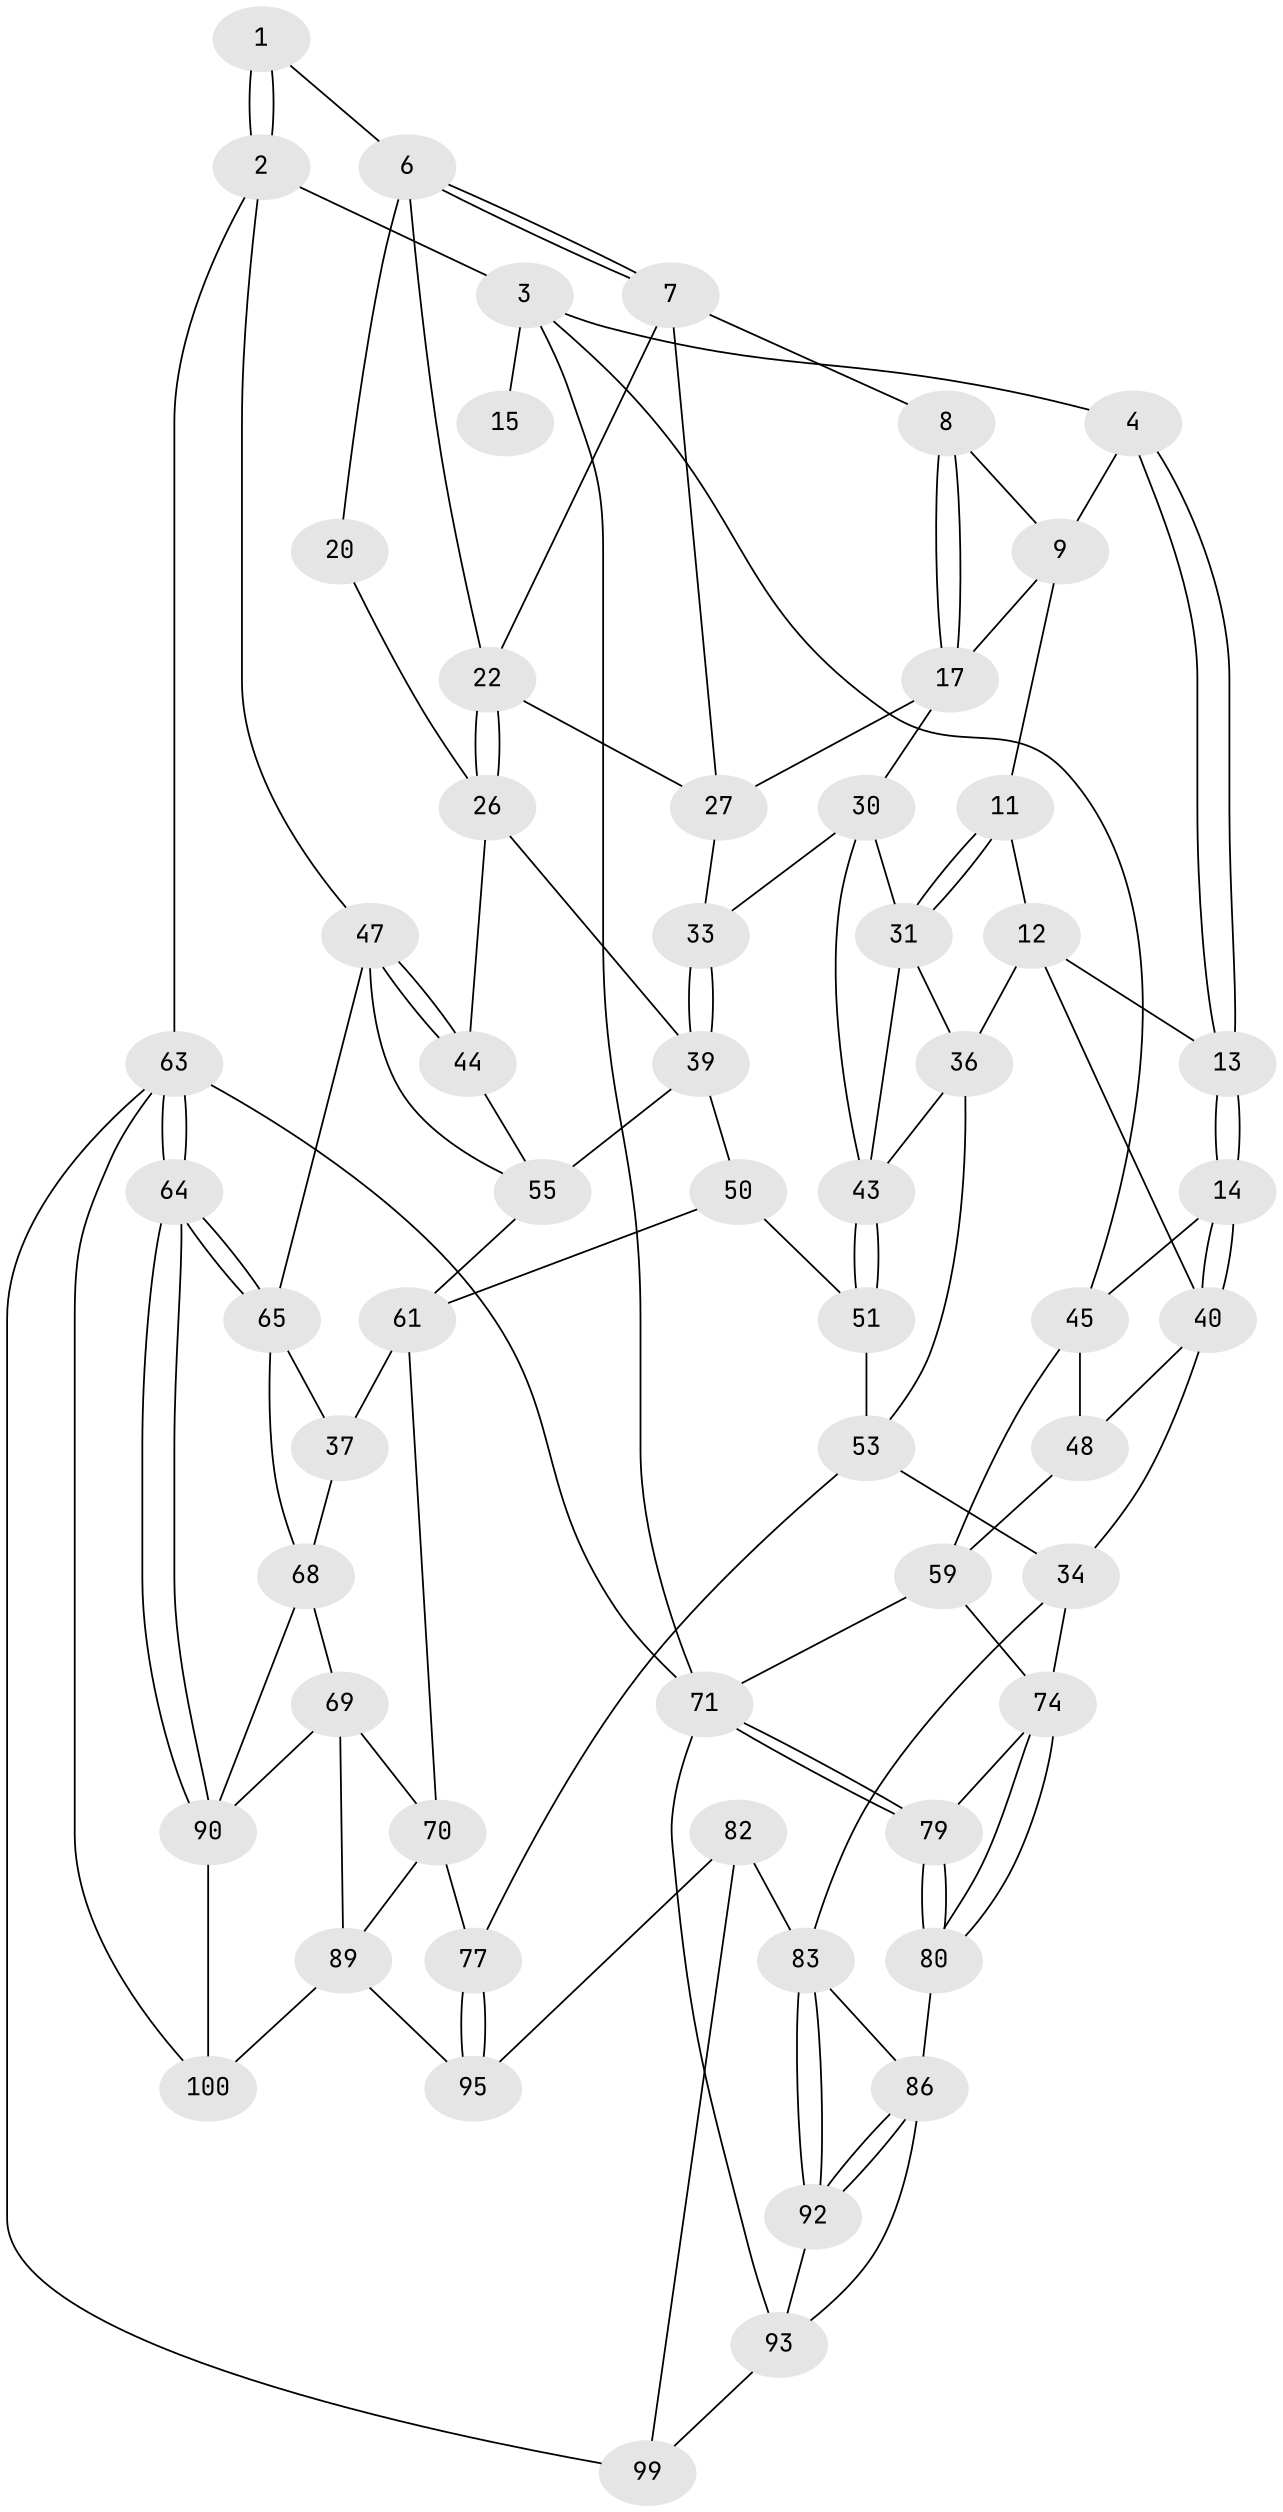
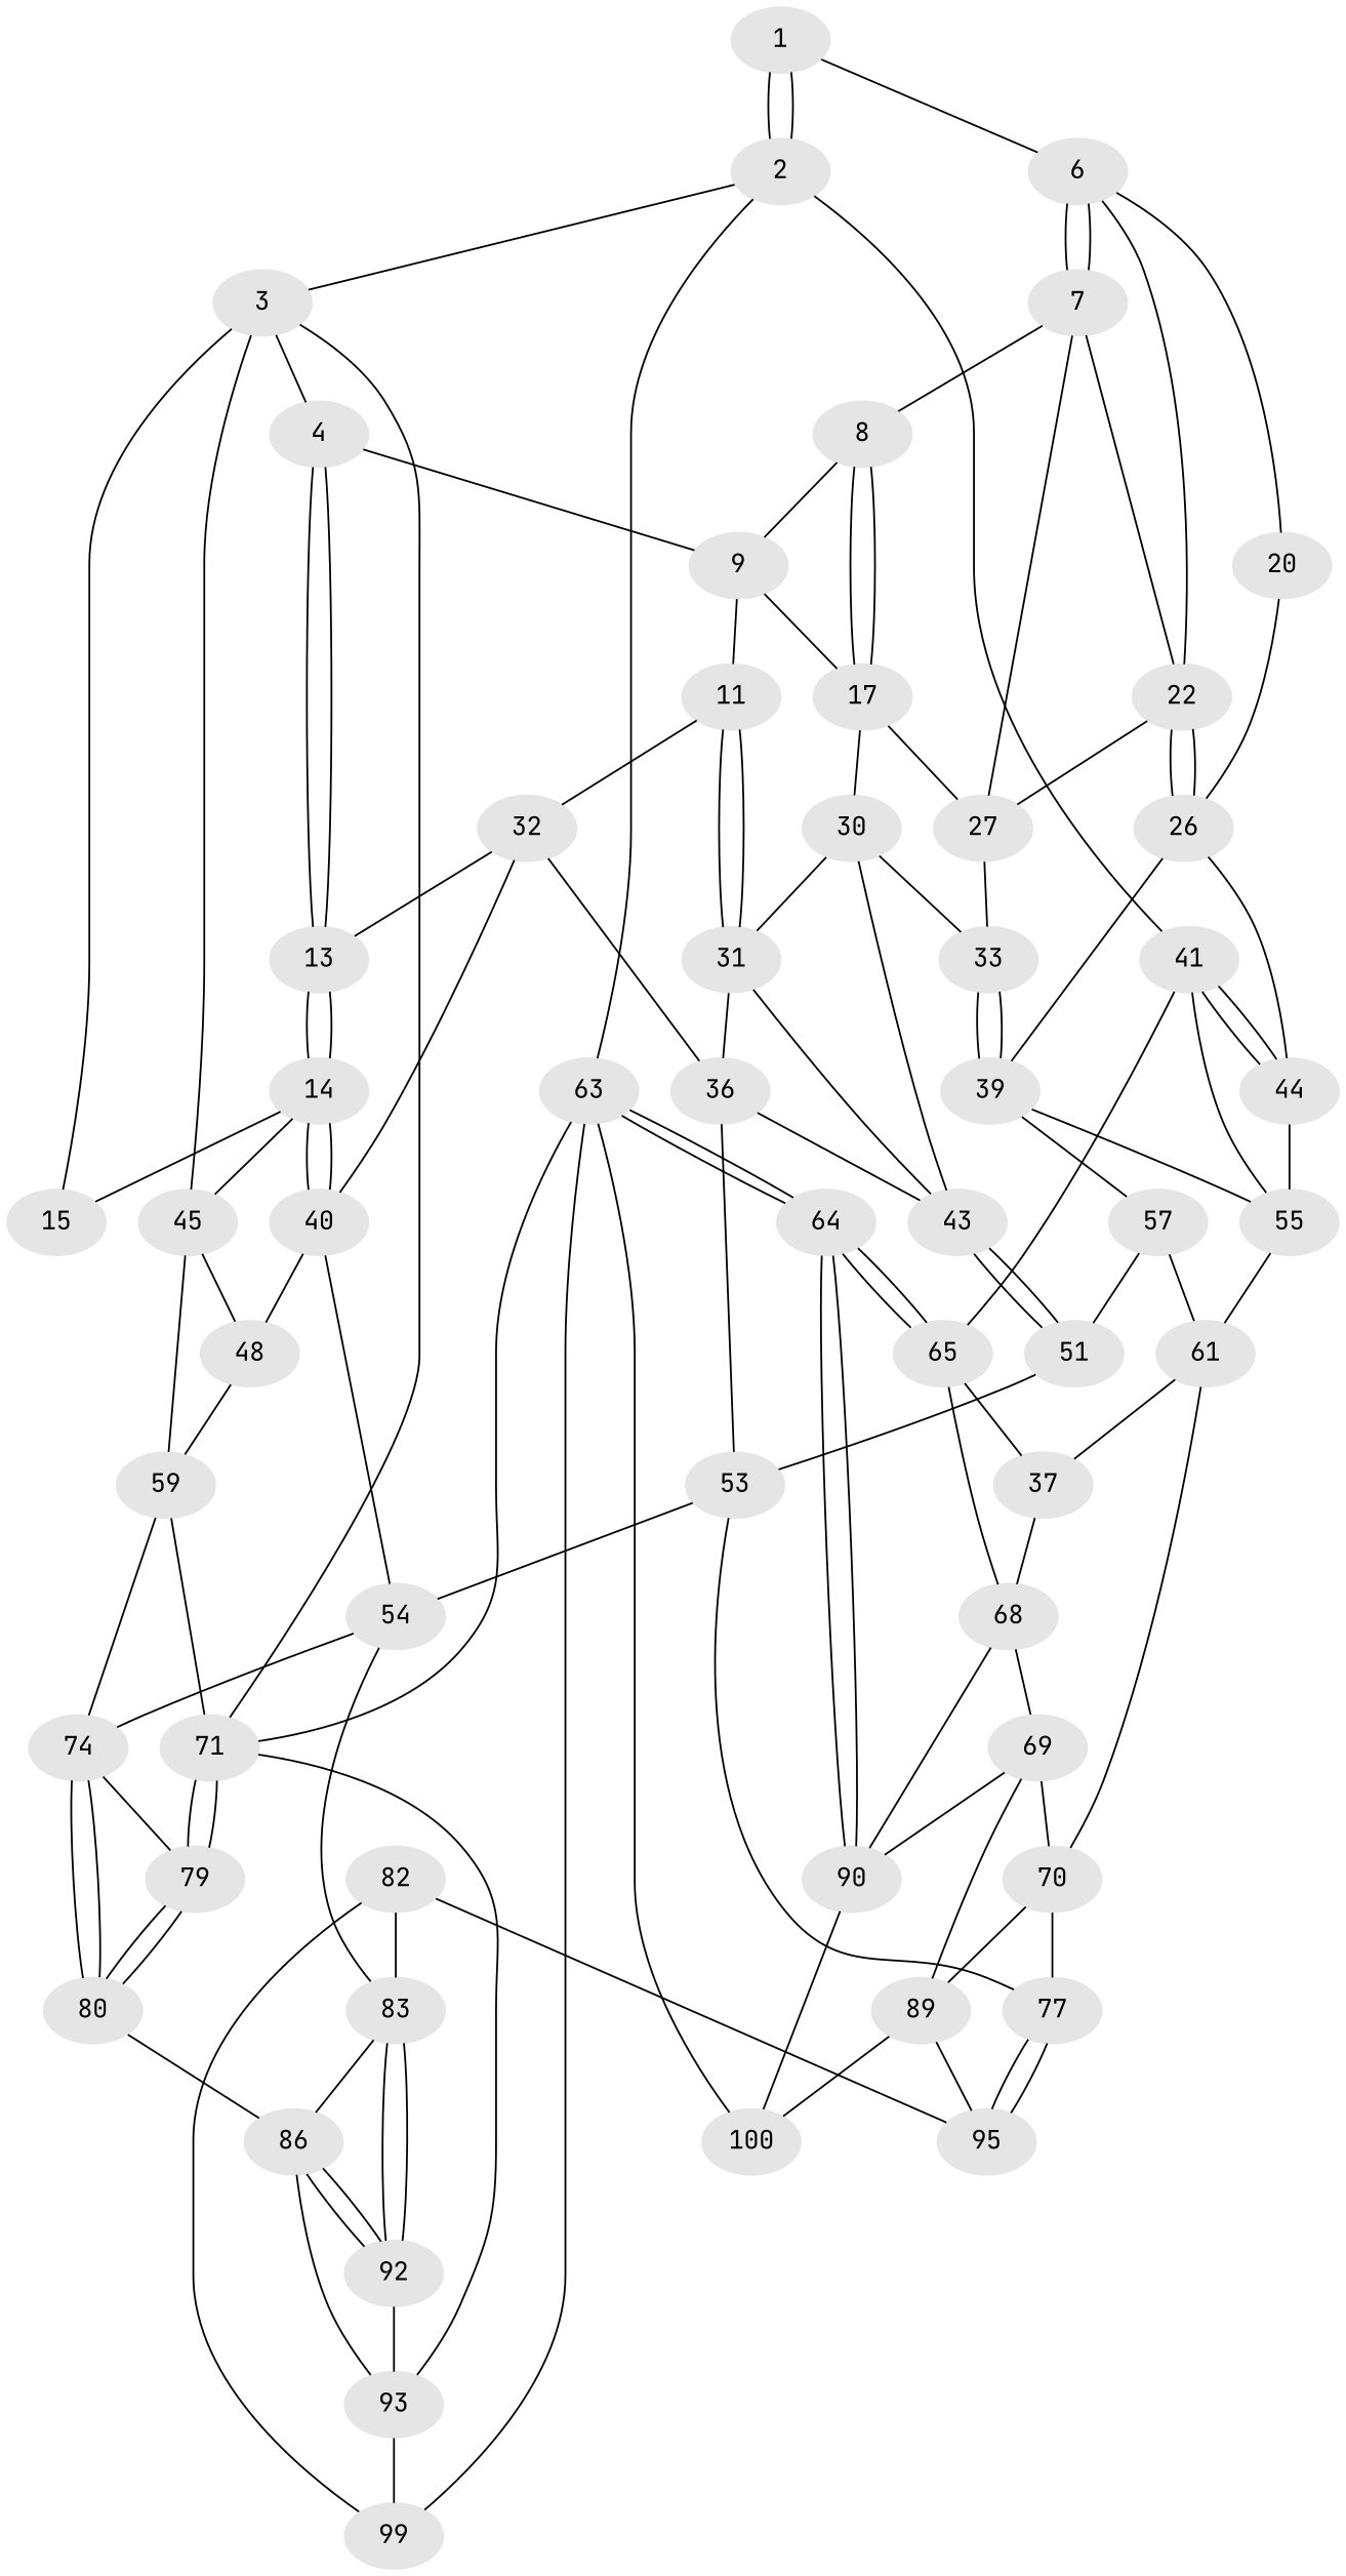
  graph {
    fontname="JetBrains Mono"
    node [color=gray90 fontname="JetBrains Mono" style=filled]
    edge [fontname="JetBrains Mono"]
    2 [super="+18"]
    1
    6 [super="+21"]
    3 [super="+32"]
-   41 [super="+57" label=47]
+   41 [super="+57"]
    63 [super="+101"]
    7 [super="+24"]
    20 [super="+25"]
    22 [super="+23"]
    4 [super="+5"]
    n11 [label=15]
    45 [super="+46"]
    71 [super="+72"]
    n14 [label=44]
    55 [super="+58"]
    65 [super="+66"]
    64
    99
    100
    9 [super="+10"]
    13
    48
    59 [super="+60"]
    79
    93 [super="+94"]
    17 [super="+28"]
    11
    14 [super="+15"]
    8
    27 [super="+29"]
    26 [super="+38"]
    33
    30 [super="+34"]
-   12 [super="+37"]
+   12 [super="+37" label=32]
    31 [super="+35"]
    36 [super="+52"]
    40 [super="+47"]
    43 [super="+44"]
    53 [super="+56"]
-   54 [super="+73" label=34]
+   54 [super="+73"]
    39 [super="+49"]
-   50
+   50 [label=57]
    51
    77 [super="+78"]
    61 [super="+62"]
    74 [super="+75"]
    83 [super="+84"]
    n48 [label=37]
    68 [super="+85"]
    70 [super="+76"]
    95 [super="+96"]
    80
    86 [super="+87"]
    92
    89 [super="+97"]
    90 [super="+91"]
    69 [super="+88"]
    82 [super="+98"]
    2 -- 3
    2 -- 41
    2 -- 63
    1 -- 2
    1 -- 2
    1 -- 6
    6 -- 7
    6 -- 7
    6 -- 20
    6 -- 22
    3 -- 4
    3 -- n11 [weight=2]
    3 -- 45
    3 -- 71
    41 -- n14
    41 -- n14
    41 -- 55
    41 -- 65
    63 -- 71
    63 -- 64
    63 -- 64
    63 -- 99
    63 -- 100
    7 -- 22
    7 -- 8
    7 -- 27
    20 -- 26
    22 -- 27
    22 -- 26
    22 -- 26
    4 -- 9
    4 -- 13
    4 -- 13
    45 -- 48
    45 -- 59
    71 -- 79
    71 -- 79
    71 -- 93
    n14 -- 55
    55 -- 61
    65 -- n48
    65 -- 68
    64 -- 65
    64 -- 65
    64 -- 90
    64 -- 90
    9 -- 17
    9 -- 11
    13 -- 14
    13 -- 14
    48 -- 59
    59 -- 71
    59 -- 74
    79 -- 80
    79 -- 80
    93 -- 99
    17 -- 27
    17 -- 30
    11 -- 12
    11 -- 31
    11 -- 31
+   14 -- n11
    14 -- 45
    14 -- 40
    14 -- 40
    8 -- 9
    8 -- 17
    8 -- 17
    27 -- 33
    26 -- n14
    26 -- 39
    33 -- 39
    33 -- 39
    30 -- 33
    30 -- 31
    30 -- 43
    12 -- 13
    12 -- 36
    12 -- 40
    31 -- 36
    31 -- 43
    36 -- 43
    36 -- 53
    40 -- 48
    40 -- 54
    43 -- 51
    43 -- 51
    53 -- 54
    53 -- 77
    54 -- 74
    54 -- 83
    39 -- 55
    39 -- 50
    50 -- 51
    50 -- 61
    51 -- 53
    77 -- 95
    77 -- 95
    61 -- n48
    61 -- 70
    74 -- 79
    74 -- 80
    74 -- 80
    83 -- 86
    83 -- 92
    83 -- 92
    n48 -- 68
    68 -- 90
    68 -- 69
    70 -- 77
    70 -- 89
    80 -- 86
    86 -- 93
    86 -- 92
    86 -- 92
    92 -- 93
    89 -- 100
    89 -- 95
    90 -- 100
    69 -- 70
    69 -- 89
    69 -- 90
    82 -- 99
    82 -- 83
    82 -- 95
  }
